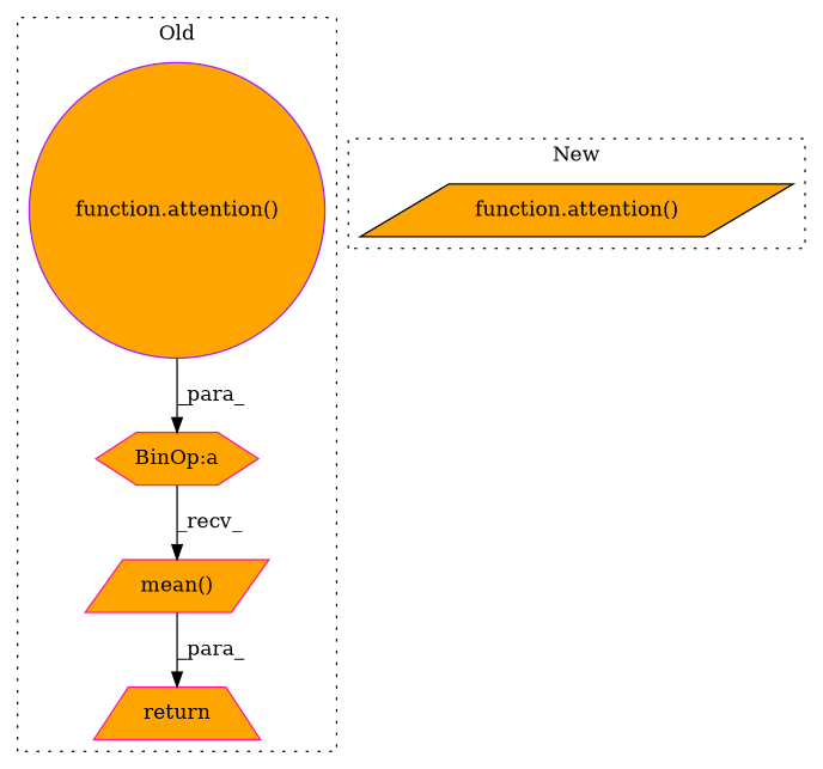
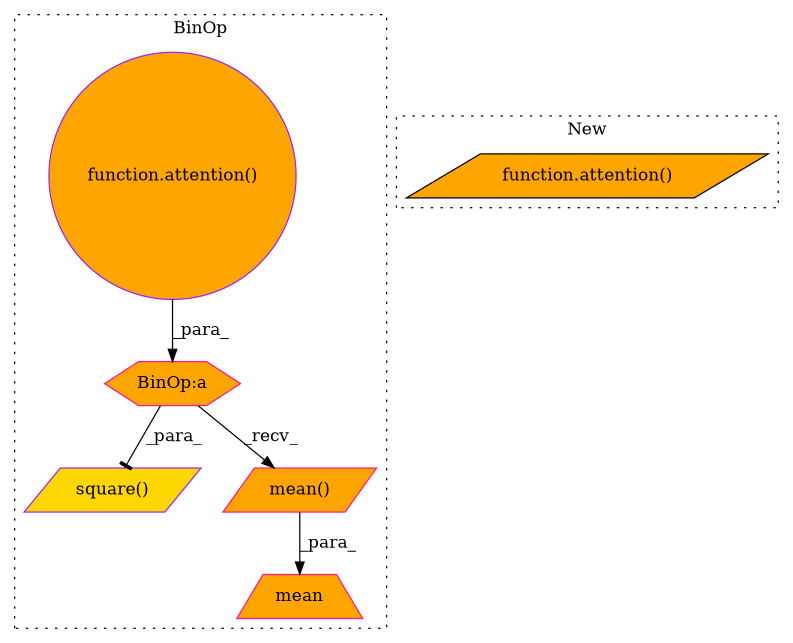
  digraph {
    fontname="DejaVu Serif"
    node [a=75 color=deeppink fillcolor=orange fontname="DejaVu Serif" l="10,1" shape=parallelogram style=filled]
    edge [arrowhead=normal fontname="DejaVu Serif"]
    n1 [color=purple label="function.attention()" s="5004,5041" shape=circle]
    n2 [a=82 l=3 label="BinOp:a" s=5042 shape=hexagon]
+   n3 [color=purple fillcolor=gold l="11,1" label="square()" s="4993,5048"]
    n4 [l=63 label="mean()" s=4993]
-   n5 [a=93 l=7 label=return s=4986 shape=trapezium]
+   n5 [a=93 l=7 label=mean s=4986 shape=trapezium]
    n6 [color=black label="function.attention()" s="5089,5107"]
    subgraph cluster_1 {
-     label=Old
+     label=BinOp
      style=dotted
      n1
      n2
+     n3
      n4
      n5
    }
    subgraph cluster_2 {
      label=New
      style=dotted
      n6
    }
    n1 -> n2 [label=_para_]
+   n2 -> n3 [arrowhead=tee label=_para_]
    n2 -> n4 [label=_recv_]
    n4 -> n5 [label=_para_]
  }
